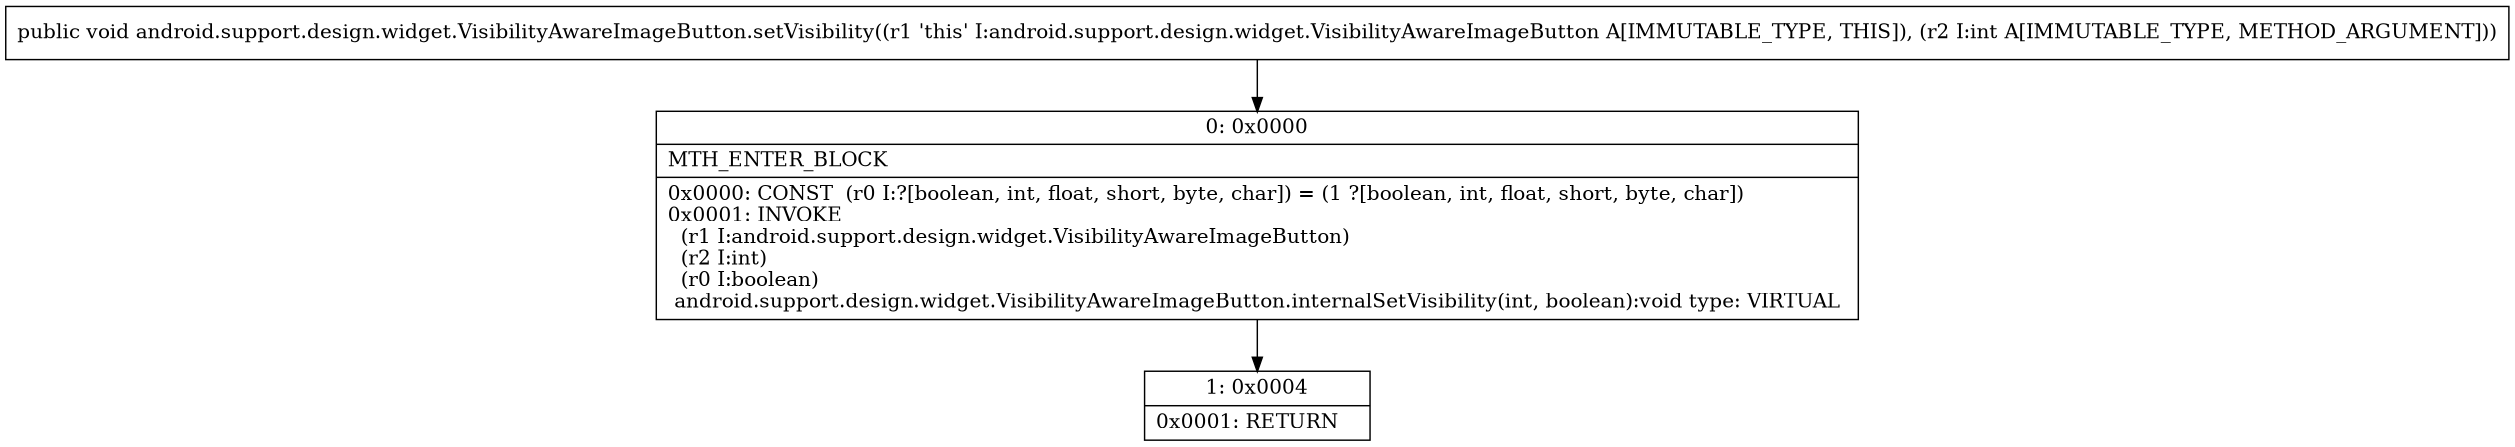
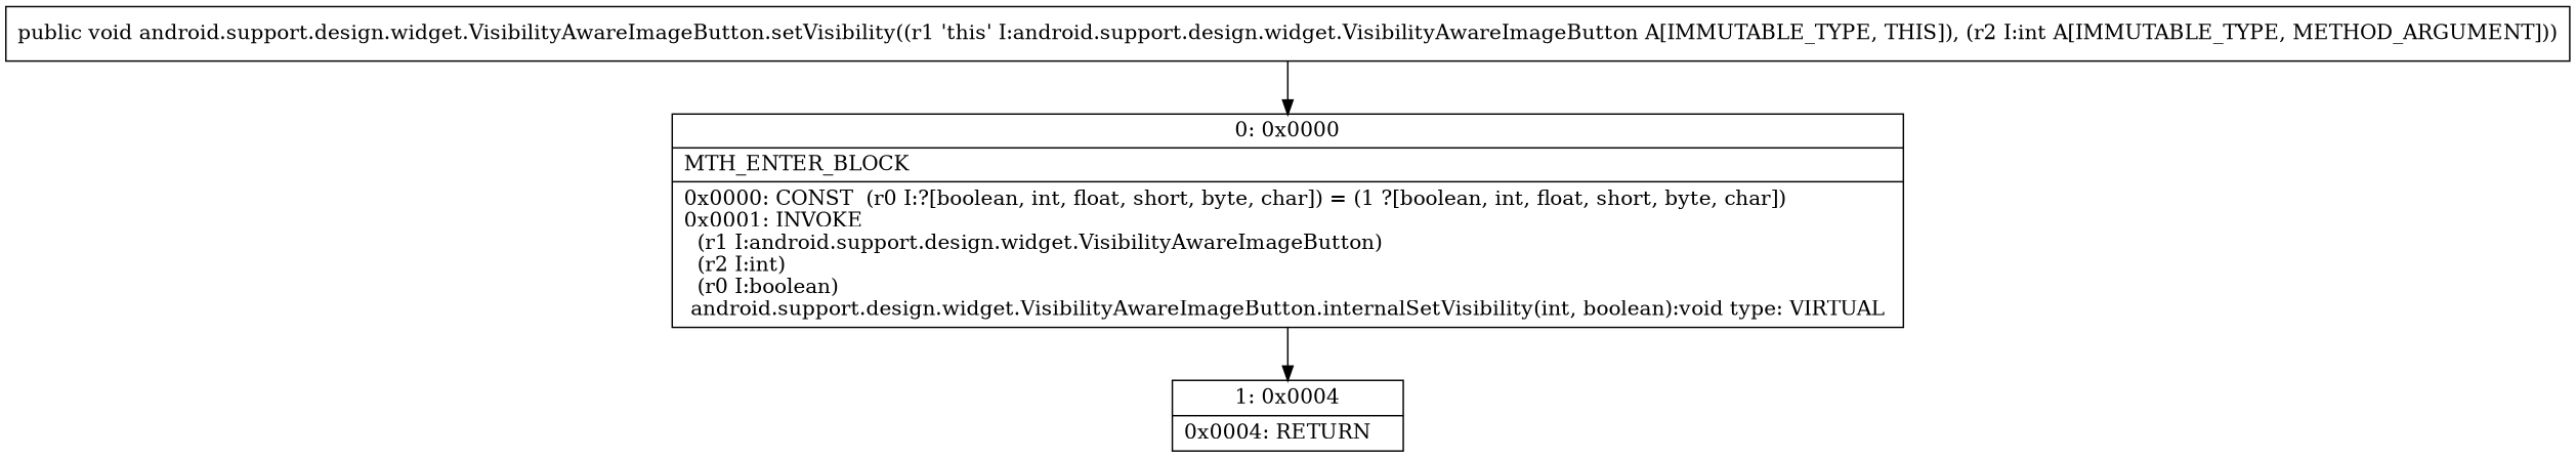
  digraph {
    node [shape=record]
    n1 [label="{0\:\ 0x0000|MTH_ENTER_BLOCK\l|0x0000: CONST  (r0 I:?[boolean, int, float, short, byte, char]) = (1 ?[boolean, int, float, short, byte, char]) \l0x0001: INVOKE  \l  (r1 I:android.support.design.widget.VisibilityAwareImageButton)\l  (r2 I:int)\l  (r0 I:boolean)\l android.support.design.widget.VisibilityAwareImageButton.internalSetVisibility(int, boolean):void type: VIRTUAL \l}"]
-   n2 [label="{1\:\ 0x0004|0x0001: RETURN   \l}"]
+   n2 [label="{1\:\ 0x0004|0x0004: RETURN   \l}"]
    n3 [label="{public void android.support.design.widget.VisibilityAwareImageButton.setVisibility((r1 'this' I:android.support.design.widget.VisibilityAwareImageButton A[IMMUTABLE_TYPE, THIS]), (r2 I:int A[IMMUTABLE_TYPE, METHOD_ARGUMENT])) }"]
    n1 -> n2
    n3 -> n1
  }
